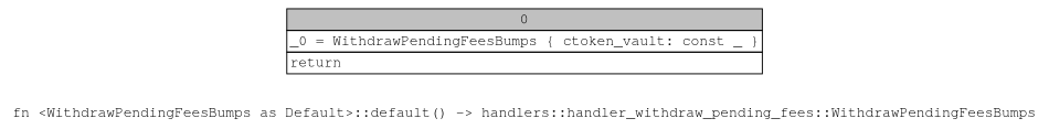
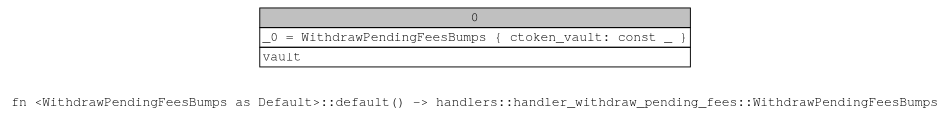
  digraph {
    fontname="Courier, monospace"
    label=<fn &lt;WithdrawPendingFeesBumps as Default&gt;::default() -&gt; handlers::handler_withdraw_pending_fees::WithdrawPendingFeesBumps<br align="left"/>>
-   n1 [fontname="Courier, monospace" label=<<table border="0" cellborder="1" cellspacing="0"><tr><td bgcolor="gray" align="center" colspan="1">0</td></tr><tr><td align="left" balign="left">_0 = WithdrawPendingFeesBumps { ctoken_vault: const _ }<br/></td></tr><tr><td align="left">return</td></tr></table>> shape=none]
+   n1 [fontname="Courier, monospace" label=<<table border="0" cellborder="1" cellspacing="0"><tr><td bgcolor="gray" align="center" colspan="1">0</td></tr><tr><td align="left" balign="left">_0 = WithdrawPendingFeesBumps { ctoken_vault: const _ }<br/></td></tr><tr><td align="left">vault</td></tr></table>> shape=none]
  }
